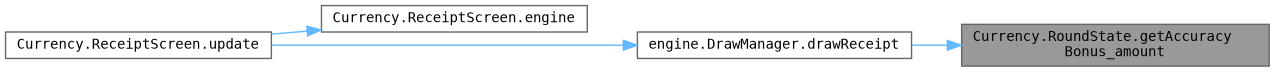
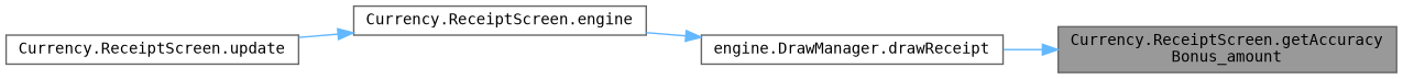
  digraph {
    fontname="DejaVu Sans Mono"
    rankdir=RL
    node [color=grey40 fillcolor=white fontname="DejaVu Sans Mono" fontsize=10 shape=box style=filled]
    edge [color=steelblue1 dir=back fontname="DejaVu Sans Mono" fontsize=10 labelfontname=Helvetica labelfontsize=10 style=solid]
-   n1 [color=gray40 fillcolor=grey60 fontcolor=black height=0.2 label="Currency.RoundState.getAccuracy\lBonus_amount" width=0.4]
+   n1 [color=gray40 fillcolor=grey60 fontcolor=black height=0.2 label="Currency.ReceiptScreen.getAccuracy\lBonus_amount" width=0.4]
    n2 [height=0.2 label="engine.DrawManager.drawReceipt" width=0.4]
    n3 [height=0.2 label="Currency.ReceiptScreen.engine" width=0.4]
    n4 [height=0.2 label="Currency.ReceiptScreen.update" width=0.4]
    n1 -> n2
-   n2 -> n4
+   n2 -> n3
    n3 -> n4
  }
